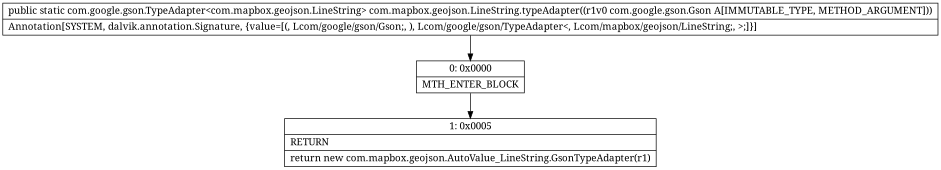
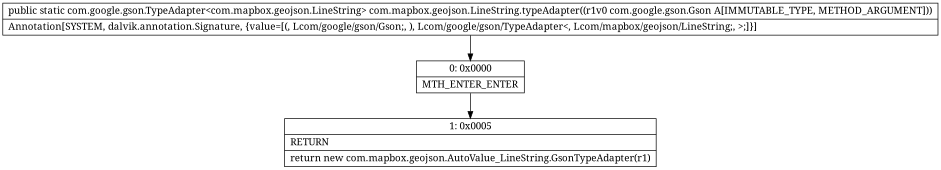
  digraph {
    fontname="Noto Serif"
    node [shape=record fontname="Noto Serif"]
    edge [fontname="Noto Serif"]
-   n1 [label="{0\:\ 0x0000|MTH_ENTER_BLOCK\l}"]
+   n1 [label="{0\:\ 0x0000|MTH_ENTER_ENTER\l}"]
    n2 [label="{1\:\ 0x0005|RETURN\l|return new com.mapbox.geojson.AutoValue_LineString.GsonTypeAdapter(r1)\l}"]
    n3 [label="{public static com.google.gson.TypeAdapter\<com.mapbox.geojson.LineString\> com.mapbox.geojson.LineString.typeAdapter((r1v0 com.google.gson.Gson A[IMMUTABLE_TYPE, METHOD_ARGUMENT]))  | Annotation[SYSTEM, dalvik.annotation.Signature, \{value=[(, Lcom\/google\/gson\/Gson;, ), Lcom\/google\/gson\/TypeAdapter\<, Lcom\/mapbox\/geojson\/LineString;, \>;]\}]\l}"]
    n1 -> n2
    n3 -> n1
  }
